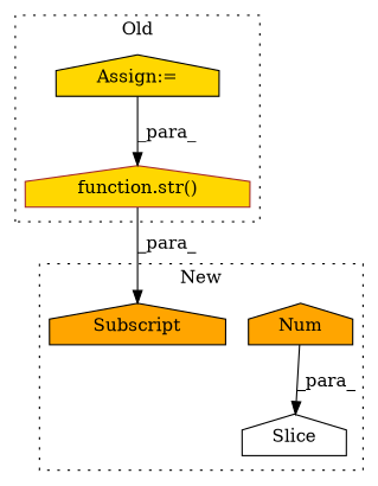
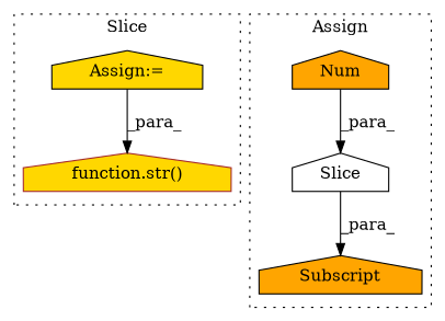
  digraph {
    node [color=black fillcolor=gold shape=house style=filled]
    n1 [a=75 color=brown l="4,1" label="function.str()" s="5289,5306"]
    n2 [a=68 l=3 label="Assign:=" s=5231]
    n3 [a=80 fillcolor=white l=2 label=Slice s=6496]
    n4 [a=76 fillcolor=orange l=1 label=Num s=6497]
    n5 [a=63 fillcolor=orange l="54,0" label=Subscript s="6445,0"]
    subgraph cluster_1 {
-     label=Old
+     label=Slice
      style=dotted
      n1
      n2
    }
    subgraph cluster_2 {
-     label=New
+     label=Assign
      style=dotted
      n3
      n4
      n5
    }
    n2 -> n1 [label=_para_]
-   n1 -> n5 [label=_para_]
+   n3 -> n5 [label=_para_]
    n4 -> n3 [label=_para_]
  }
